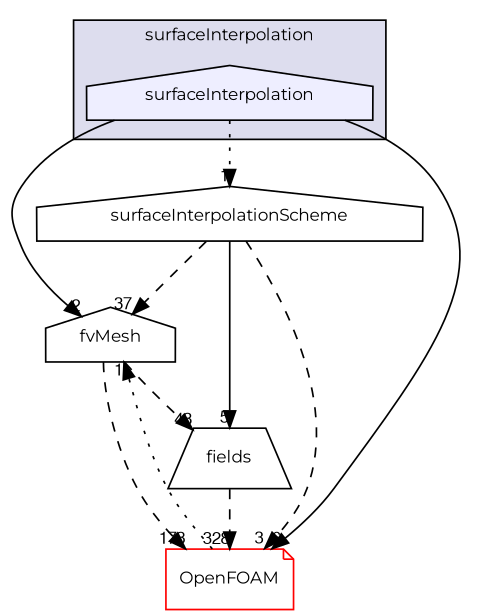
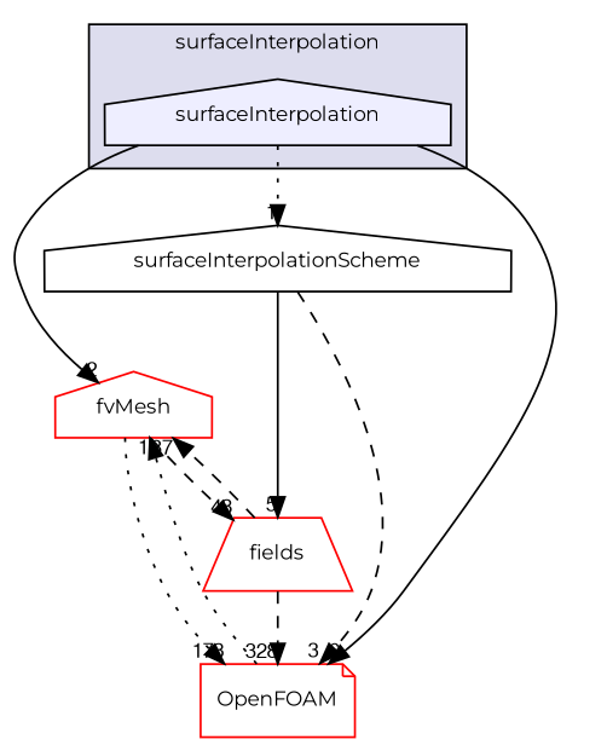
  digraph {
    compound=true
    fontname=Montserrat
    node [fontname=Montserrat fontsize=10 shape=house color=red]
    edge [fontname=Montserrat headlabel=1 labeldistance=1.5 labelfontname=FreeSans labelfontsize=10 style=dashed]
    n1 [fillcolor="#eeeeff" label=surfaceInterpolation pencolor=black style=filled color=""]
    n2 [label=surfaceInterpolationScheme color=""]
-   n3 [color=black label=fvMesh]
+   n3 [label=fvMesh]
    n4 [label=OpenFOAM shape=note]
-   n5 [color=black label=fields shape=trapezium]
+   n5 [label=fields shape=trapezium]
    subgraph cluster_1 {
      bgcolor="#ddddee"
      fontsize=10
      label=surfaceInterpolation
      pencolor=black
      n1
    }
    n1 -> n2 [style=dotted]
    n1 -> n3 [headlabel=2 style=solid]
    n1 -> n4 [headlabel=6 style=solid]
    n2 -> n4 [headlabel=3]
    n2 -> n5 [headlabel=5 style=solid]
-   n3 -> n4 [headlabel=173]
+   n3 -> n4 [headlabel=173 style=dotted]
    n3 -> n5 [headlabel=43]
    n4 -> n3 [style=dotted]
-   n2 -> n3 [headlabel=37]
+   n5 -> n3 [headlabel=37]
    n5 -> n4 [headlabel=328]
  }
